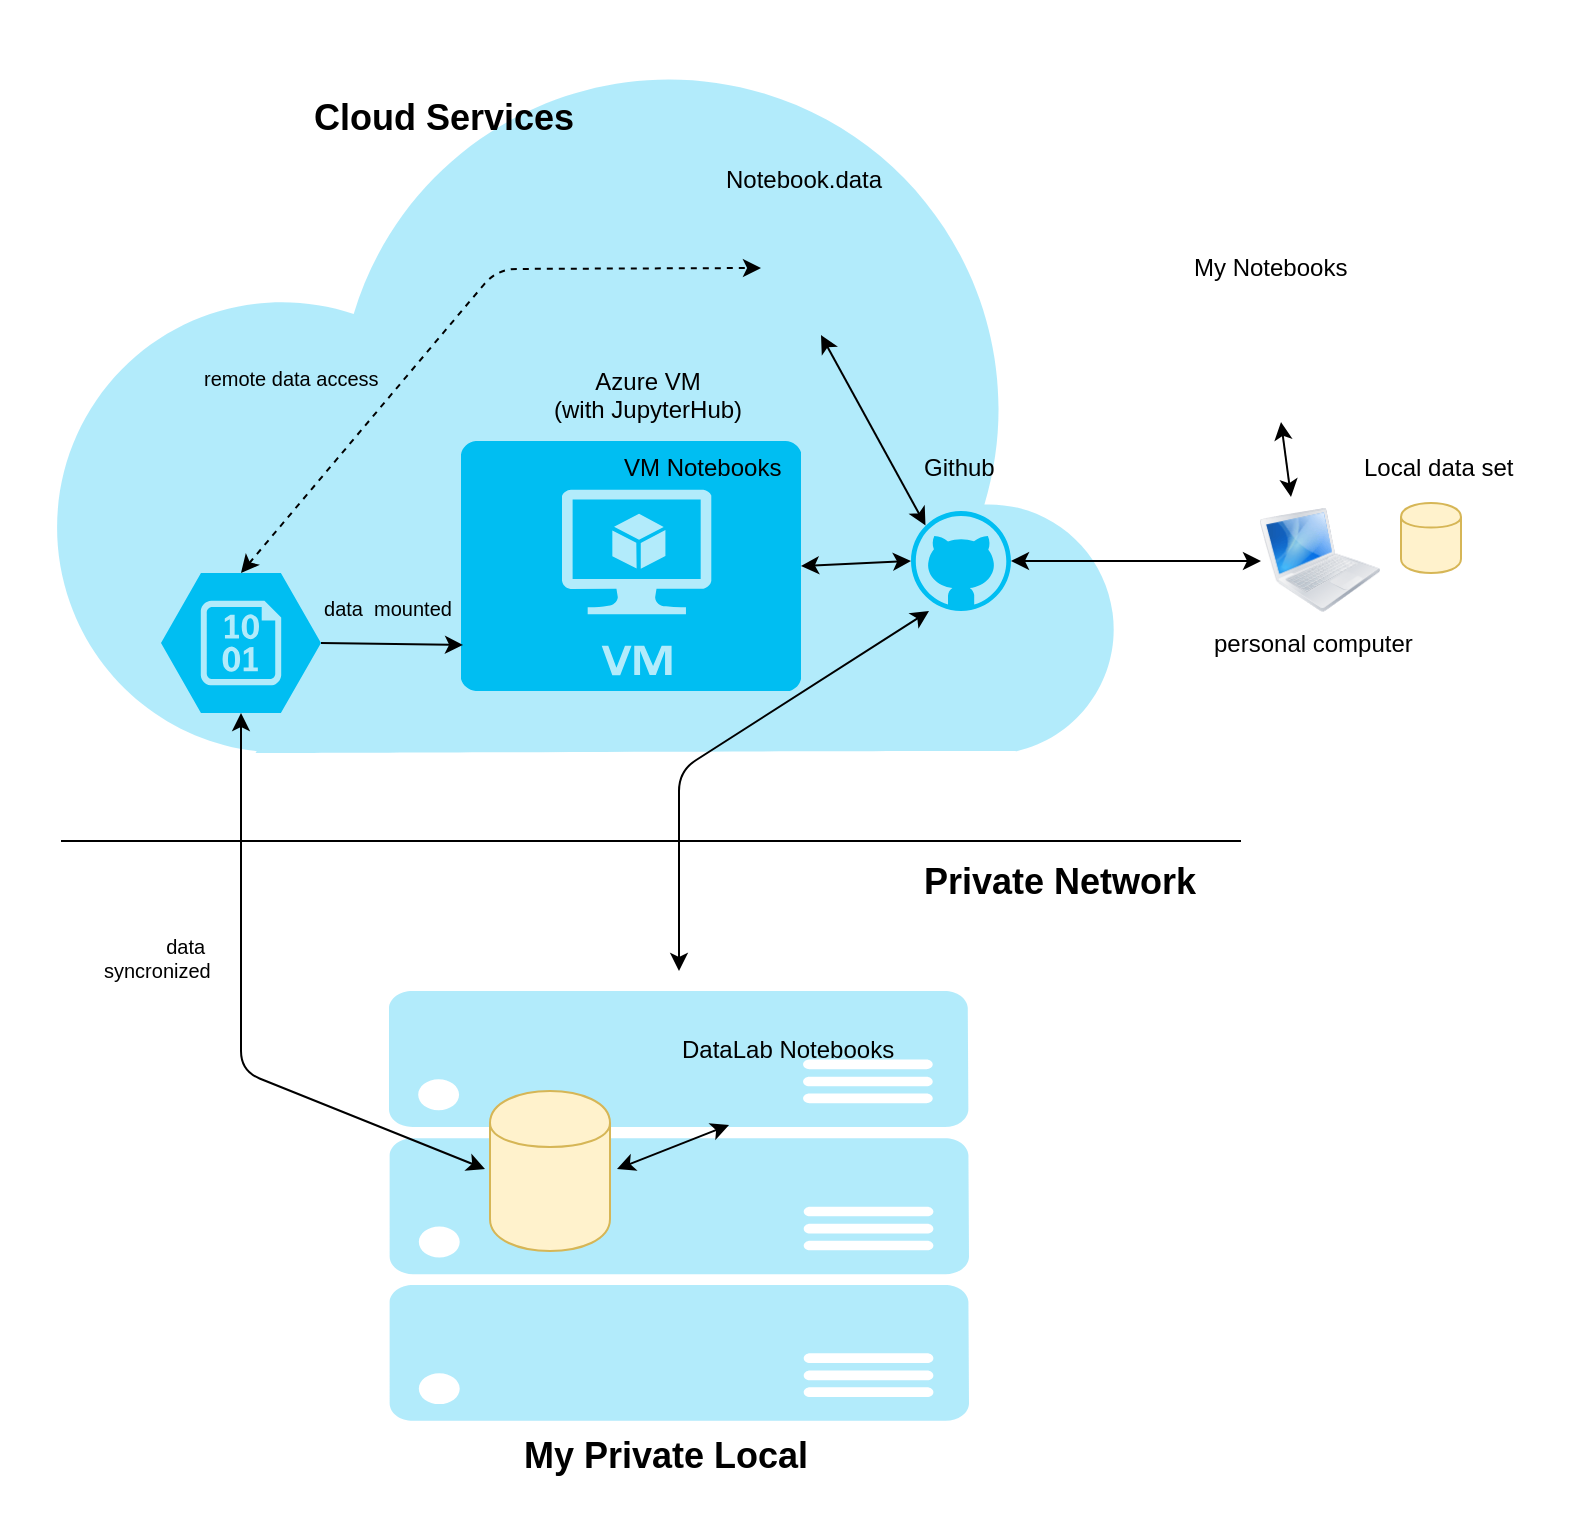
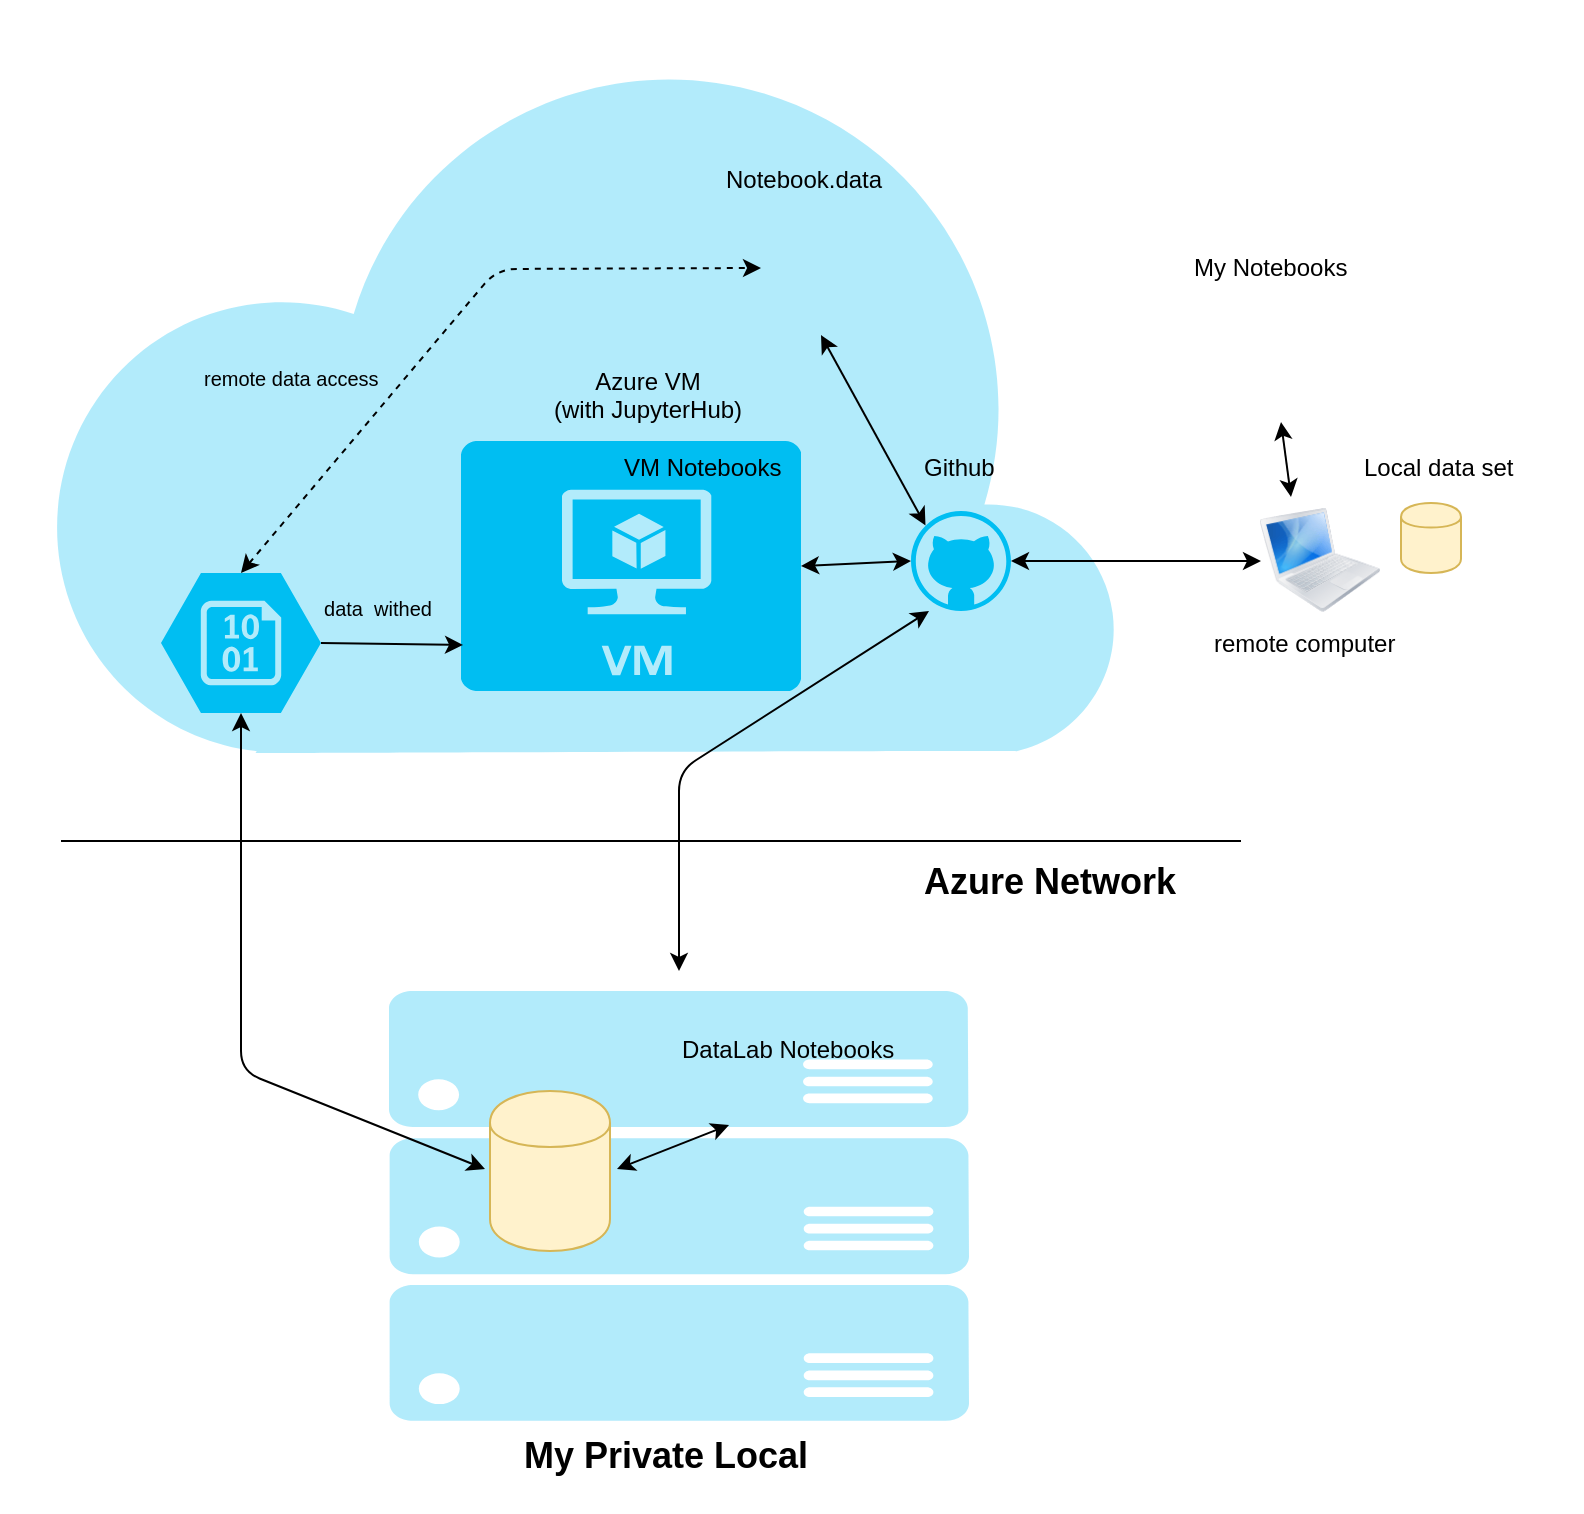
  <mxCell id="0" />
  <mxCell id="1" parent="0" />
  <mxCell id="2" value="" style="verticalLabelPosition=bottom;html=1;verticalAlign=top;align=center;strokeColor=none;fillColor=#00BEF2;shape=mxgraph.azure.cloud;opacity=30;" vertex="1" parent="1"><mxGeometry x="20" y="20" width="540" height="356" as="geometry" /></mxCell>
  <mxCell id="3" value="" style="verticalLabelPosition=bottom;html=1;verticalAlign=top;align=center;strokeColor=none;fillColor=#00BEF2;shape=mxgraph.azure.github_code;pointerEvents=1;" parent="1" vertex="1"><mxGeometry x="455" y="255" width="50" height="50" as="geometry" /></mxCell>
  <mxCell id="4" value="" style="verticalLabelPosition=bottom;html=1;verticalAlign=top;align=center;strokeColor=none;fillColor=#00BEF2;shape=mxgraph.azure.server_rack;opacity=30;" parent="1" vertex="1"><mxGeometry x="194" y="495" width="290" height="215" as="geometry" /></mxCell>
  <mxCell id="5" value="" style="endArrow=none;html=1;" edge="1" parent="1"><mxGeometry width="50" height="50" relative="1" as="geometry"><mxPoint x="30" y="420" as="sourcePoint" /><mxPoint x="620" y="420" as="targetPoint" /></mxGeometry></mxCell>
  <mxCell id="6" value="&lt;div style=&quot;text-align: center ; font-size: 18px&quot;&gt;&lt;b&gt;&lt;span&gt;My Private&amp;nbsp;&lt;/span&gt;&lt;span&gt;Local&lt;/span&gt;&lt;/b&gt;&lt;/div&gt;" style="text;html=1;resizable=0;points=[];autosize=1;align=left;verticalAlign=top;spacingTop=-4;" vertex="1" parent="1"><mxGeometry x="260" y="715" width="180" height="20" as="geometry" /></mxCell>
  <mxCell id="7" value="Github" style="text;html=1;resizable=0;points=[];autosize=1;align=left;verticalAlign=top;spacingTop=-4;" vertex="1" parent="1"><mxGeometry x="460" y="224" width="50" height="20" as="geometry" /></mxCell>
  <mxCell id="8" value="" style="verticalLabelPosition=bottom;html=1;verticalAlign=top;align=center;strokeColor=none;fillColor=#00BEF2;shape=mxgraph.azure.virtual_machine;" vertex="1" parent="1"><mxGeometry x="230" y="220" width="170" height="125" as="geometry" /></mxCell>
  <mxCell id="9" value="&lt;div style=&quot;text-align: center&quot;&gt;&lt;span&gt;Azure VM&lt;/span&gt;&lt;/div&gt;&lt;div style=&quot;text-align: center&quot;&gt;&lt;span&gt;(with JupyterHub)&lt;/span&gt;&lt;/div&gt;" style="text;html=1;resizable=0;points=[];autosize=1;align=left;verticalAlign=top;spacingTop=-4;" vertex="1" parent="1"><mxGeometry x="275" y="180.5" width="110" height="30" as="geometry" /></mxCell>
  <mxCell id="10" value="" style="verticalLabelPosition=bottom;html=1;verticalAlign=top;align=center;strokeColor=none;fillColor=#00BEF2;shape=mxgraph.azure.storage_blob;" vertex="1" parent="1"><mxGeometry x="80" y="286" width="80" height="70" as="geometry" /></mxCell>
  <mxCell id="11" value="" style="endArrow=classic;startArrow=classic;html=1;strokeColor=#000000;entryX=0;entryY=0.5;entryDx=0;entryDy=0;entryPerimeter=0;exitX=1;exitY=0.5;exitDx=0;exitDy=0;exitPerimeter=0;" edge="1" parent="1" source="8" target="3"><mxGeometry width="50" height="50" relative="1" as="geometry"><mxPoint x="157" y="610" as="sourcePoint" /><mxPoint x="207" y="560" as="targetPoint" /></mxGeometry></mxCell>
  <mxCell id="12" value="" style="endArrow=classic;startArrow=classic;html=1;strokeColor=#000000;exitX=0;exitY=0.5;exitDx=0;exitDy=0;entryX=0.5;entryY=1;entryDx=0;entryDy=0;entryPerimeter=0;" edge="1" parent="1" target="10"><mxGeometry width="50" height="50" relative="1" as="geometry"><mxPoint x="242" y="584" as="sourcePoint" /><mxPoint x="245" y="351" as="targetPoint" /><Array as="points"><mxPoint x="120" y="535" /></Array></mxGeometry></mxCell>
  <mxCell id="13" value="" style="endArrow=classic;startArrow=classic;html=1;strokeColor=#000000;entryX=0.145;entryY=0.145;entryDx=0;entryDy=0;entryPerimeter=0;exitX=0.5;exitY=1;exitDx=0;exitDy=0;" edge="1" parent="1" source="14" target="3"><mxGeometry width="50" height="50" relative="1" as="geometry"><mxPoint x="365" y="254" as="sourcePoint" /><mxPoint x="465" y="290" as="targetPoint" /></mxGeometry></mxCell>
  <mxCell id="14" value="" style="shape=image;verticalLabelPosition=bottom;verticalAlign=top;imageAspect=0;image=https://notebooks.azure.com/app/help/images/intro.png" vertex="1" parent="1"><mxGeometry x="380" y="100" width="60" height="67" as="geometry" /></mxCell>
  <mxCell id="15" value="Notebook.data" style="text;html=1;resizable=0;points=[];autosize=1;align=left;verticalAlign=top;spacingTop=-4;" vertex="1" parent="1"><mxGeometry x="361" y="80" width="100" height="20" as="geometry" /></mxCell>
  <mxCell id="16" value="" style="endArrow=classic;startArrow=classic;html=1;strokeColor=#000000;entryX=0.18;entryY=1;entryDx=0;entryDy=0;entryPerimeter=0;" edge="1" parent="1" target="3"><mxGeometry width="50" height="50" relative="1" as="geometry"><mxPoint x="339" y="485" as="sourcePoint" /><mxPoint x="465" y="290" as="targetPoint" /><Array as="points"><mxPoint x="339" y="385" /></Array></mxGeometry></mxCell>
  <mxCell id="17" value="" style="endArrow=classic;startArrow=classic;html=1;strokeColor=#000000;entryX=0;entryY=0.5;entryDx=0;entryDy=0;exitX=0.5;exitY=0;exitDx=0;exitDy=0;exitPerimeter=0;dashed=1;" edge="1" parent="1" source="10" target="14"><mxGeometry width="50" height="50" relative="1" as="geometry"><mxPoint x="347" y="495" as="sourcePoint" /><mxPoint x="248" y="361" as="targetPoint" /><Array as="points"><mxPoint x="248" y="134" /></Array></mxGeometry></mxCell>
  <mxCell id="18" value="" style="image;html=1;labelBackgroundColor=#ffffff;image=img/lib/clip_art/computers/MacBook_128x128.png;" vertex="1" parent="1"><mxGeometry x="630" y="248" width="60" height="64" as="geometry" /></mxCell>
  <mxCell id="19" value="" style="endArrow=classic;startArrow=classic;html=1;strokeColor=#000000;entryX=0;entryY=0.5;entryDx=0;entryDy=0;exitX=1;exitY=0.5;exitDx=0;exitDy=0;exitPerimeter=0;" edge="1" parent="1" source="3" target="18"><mxGeometry width="50" height="50" relative="1" as="geometry"><mxPoint x="390" y="460" as="sourcePoint" /><mxPoint x="474" y="315" as="targetPoint" /></mxGeometry></mxCell>
- <mxCell id="20" value="&lt;b&gt;&lt;font style=&quot;font-size: 18px&quot;&gt;Private Network&lt;/font&gt;&lt;/b&gt;" style="text;html=1;resizable=0;points=[];autosize=1;align=left;verticalAlign=top;spacingTop=-4;" vertex="1" parent="1"><mxGeometry x="460" y="428" width="150" height="20" as="geometry" /></mxCell>
- <mxCell id="21" value="&lt;b&gt;&lt;font style=&quot;font-size: 18px&quot;&gt;Cloud Services&lt;/font&gt;&lt;/b&gt;" style="text;html=1;resizable=0;points=[];autosize=1;align=left;verticalAlign=top;spacingTop=-4;" vertex="1" parent="1"><mxGeometry x="155" y="46" width="150" height="20" as="geometry" /></mxCell>
- <mxCell id="22" value="personal computer" style="text;html=1;resizable=0;points=[];autosize=1;align=left;verticalAlign=top;spacingTop=-4;" vertex="1" parent="1"><mxGeometry x="605" y="312" width="110" height="20" as="geometry" /></mxCell>
+ <mxCell id="20" value="&lt;b&gt;&lt;font style=&quot;font-size: 18px&quot;&gt;Azure Network&lt;/font&gt;&lt;/b&gt;" style="text;html=1;resizable=0;points=[];autosize=1;align=left;verticalAlign=top;spacingTop=-4;" vertex="1" parent="1"><mxGeometry x="460" y="428" width="150" height="20" as="geometry" /></mxCell>
+ <mxCell id="22" value="remote computer" style="text;html=1;resizable=0;points=[];autosize=1;align=left;verticalAlign=top;spacingTop=-4;" vertex="1" parent="1"><mxGeometry x="605" y="312" width="110" height="20" as="geometry" /></mxCell>
  <mxCell id="23" value="" style="shape=image;verticalLabelPosition=bottom;verticalAlign=top;imageAspect=0;image=https://notebooks.azure.com/app/help/images/intro.png" vertex="1" parent="1"><mxGeometry x="363" y="535" width="60" height="67" as="geometry" /></mxCell>
  <mxCell id="24" value="DataLab Notebooks" style="text;html=1;resizable=0;points=[];autosize=1;align=left;verticalAlign=top;spacingTop=-4;" vertex="1" parent="1"><mxGeometry x="339" y="515" width="120" height="20" as="geometry" /></mxCell>
  <mxCell id="25" value="" style="endArrow=classic;startArrow=classic;html=1;strokeColor=#000000;entryX=0.017;entryY=0.403;entryDx=0;entryDy=0;entryPerimeter=0;exitX=1;exitY=0.5;exitDx=0;exitDy=0;" edge="1" parent="1" target="23"><mxGeometry width="50" height="50" relative="1" as="geometry"><mxPoint x="308" y="584" as="sourcePoint" /><mxPoint x="148" y="700" as="targetPoint" /></mxGeometry></mxCell>
  <mxCell id="26" value="" style="shape=image;verticalLabelPosition=bottom;verticalAlign=top;imageAspect=0;image=https://notebooks.azure.com/app/help/images/intro.png" vertex="1" parent="1"><mxGeometry x="610" y="143.5" width="60" height="67" as="geometry" /></mxCell>
  <mxCell id="27" value="My Notebooks" style="text;html=1;resizable=0;points=[];autosize=1;align=left;verticalAlign=top;spacingTop=-4;" vertex="1" parent="1"><mxGeometry x="595" y="123.5" width="90" height="20" as="geometry" /></mxCell>
  <mxCell id="28" value="" style="endArrow=classic;startArrow=classic;html=1;strokeColor=#000000;exitX=0.25;exitY=0;exitDx=0;exitDy=0;entryX=0.5;entryY=1;entryDx=0;entryDy=0;" edge="1" parent="1" target="26" source="18"><mxGeometry width="50" height="50" relative="1" as="geometry"><mxPoint x="582.5" y="216" as="sourcePoint" /><mxPoint x="645" y="225" as="targetPoint" /></mxGeometry></mxCell>
  <mxCell id="29" value="Local data set" style="text;html=1;resizable=0;points=[];autosize=1;align=left;verticalAlign=top;spacingTop=-4;" vertex="1" parent="1"><mxGeometry x="680" y="224" width="90" height="20" as="geometry" /></mxCell>
  <mxCell id="30" value="" style="shape=cylinder;whiteSpace=wrap;html=1;boundedLbl=1;backgroundOutline=1;fillColor=#fff2cc;strokeColor=#d6b656;" vertex="1" parent="1"><mxGeometry x="244.5" y="545" width="60" height="80" as="geometry" /></mxCell>
  <mxCell id="31" value="" style="shape=cylinder;whiteSpace=wrap;html=1;boundedLbl=1;backgroundOutline=1;fillColor=#fff2cc;strokeColor=#d6b656;" vertex="1" parent="1"><mxGeometry x="700" y="251" width="30" height="35" as="geometry" /></mxCell>
  <mxCell id="32" value="" style="shape=image;verticalLabelPosition=bottom;verticalAlign=top;imageAspect=0;image=https://notebooks.azure.com/app/help/images/intro.png" vertex="1" parent="1"><mxGeometry x="330" y="246.5" width="60" height="67" as="geometry" /></mxCell>
  <mxCell id="33" value="VM Notebooks" style="text;html=1;resizable=0;points=[];autosize=1;align=left;verticalAlign=top;spacingTop=-4;" vertex="1" parent="1"><mxGeometry x="310" y="224" width="90" height="20" as="geometry" /></mxCell>
- <mxCell id="34" value="&lt;div style=&quot;text-align: right ; font-size: 10px&quot;&gt;&lt;font style=&quot;font-size: 10px&quot;&gt;data&amp;nbsp;&lt;/font&gt;&lt;/div&gt;&lt;div style=&quot;text-align: right ; font-size: 10px&quot;&gt;&lt;font style=&quot;font-size: 10px&quot;&gt;syncronized&lt;/font&gt;&lt;/div&gt;" style="text;html=1;resizable=0;points=[];autosize=1;align=left;verticalAlign=top;spacingTop=-4;" vertex="1" parent="1"><mxGeometry x="50" y="465" width="70" height="30" as="geometry" /></mxCell>
- <mxCell id="35" value="&lt;div style=&quot;text-align: right ; font-size: 10px&quot;&gt;&lt;font style=&quot;font-size: 10px&quot;&gt;d&lt;/font&gt;&lt;font&gt;ata&amp;nbsp; mount&lt;/font&gt;&lt;span&gt;ed&lt;/span&gt;&lt;/div&gt;" style="text;html=1;resizable=0;points=[];autosize=1;align=left;verticalAlign=top;spacingTop=-4;" vertex="1" parent="1"><mxGeometry x="160" y="296" width="80" height="20" as="geometry" /></mxCell>
+ <mxCell id="35" value="&lt;div style=&quot;text-align: right ; font-size: 10px&quot;&gt;&lt;font style=&quot;font-size: 10px&quot;&gt;d&lt;/font&gt;&lt;font&gt;ata&amp;nbsp; with&lt;/font&gt;&lt;span&gt;ed&lt;/span&gt;&lt;/div&gt;" style="text;html=1;resizable=0;points=[];autosize=1;align=left;verticalAlign=top;spacingTop=-4;" vertex="1" parent="1"><mxGeometry x="160" y="296" width="80" height="20" as="geometry" /></mxCell>
  <mxCell id="36" value="" style="endArrow=classic;html=1;strokeColor=#000000;exitX=1;exitY=0.5;exitDx=0;exitDy=0;exitPerimeter=0;entryX=0.006;entryY=0.816;entryDx=0;entryDy=0;entryPerimeter=0;" edge="1" parent="1" source="10" target="8"><mxGeometry width="50" height="50" relative="1" as="geometry"><mxPoint x="160" y="321" as="sourcePoint" /><mxPoint x="231" y="321" as="targetPoint" /></mxGeometry></mxCell>
  <mxCell id="37" value="&lt;div style=&quot;text-align: right ; font-size: 10px&quot;&gt;remote data access&lt;/div&gt;" style="text;html=1;resizable=0;points=[];autosize=1;align=left;verticalAlign=top;spacingTop=-4;" vertex="1" parent="1"><mxGeometry x="100" y="180.5" width="100" height="20" as="geometry" /></mxCell>
